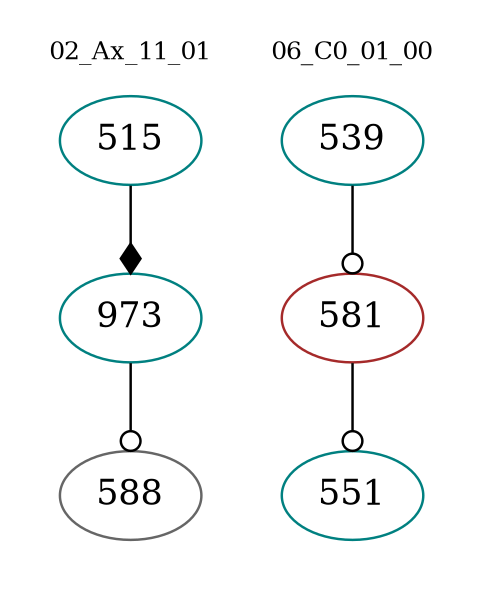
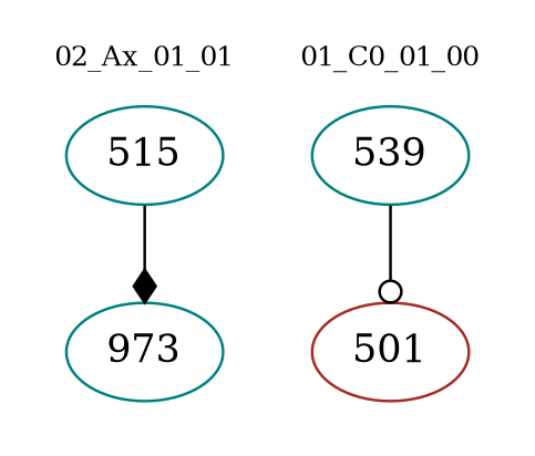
  digraph {
    node [color=teal]
    edge [arrowhead=odot color=black]
    n1 [label=515]
    n2 [label=973]
-   n3 [color=gray40 label=588]
    n4 [label=539]
-   n5 [color=brown label=581]
-   n6 [label=551]
+   n5 [color=brown label=501]
    subgraph cluster_1 {
      color=white
      fontsize=10
-     label="02_Ax_11_01"
+     label="02_Ax_01_01"
      n1
      n2
-     n3
    }
    subgraph cluster_2 {
      color=white
      fontsize=10
-     label="06_C0_01_00"
+     label="01_C0_01_00"
      n4
      n5
-     n6
    }
    n1 -> n2 [arrowhead=diamond]
-   n2 -> n3
    n4 -> n5
-   n5 -> n6
  }
